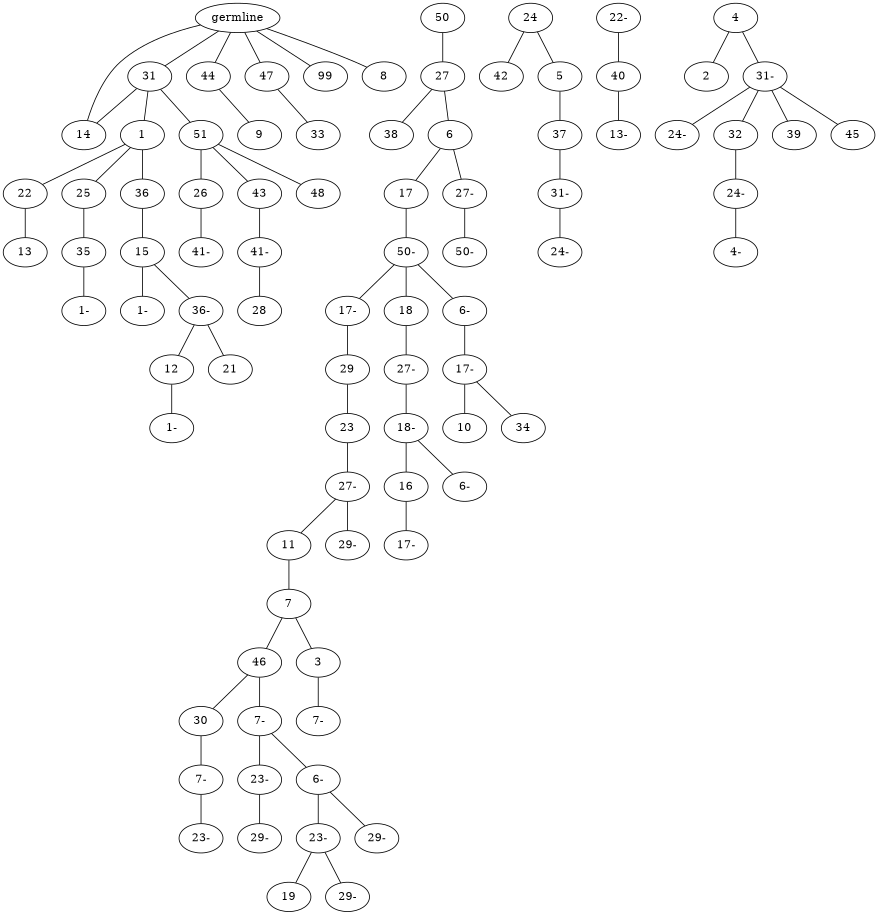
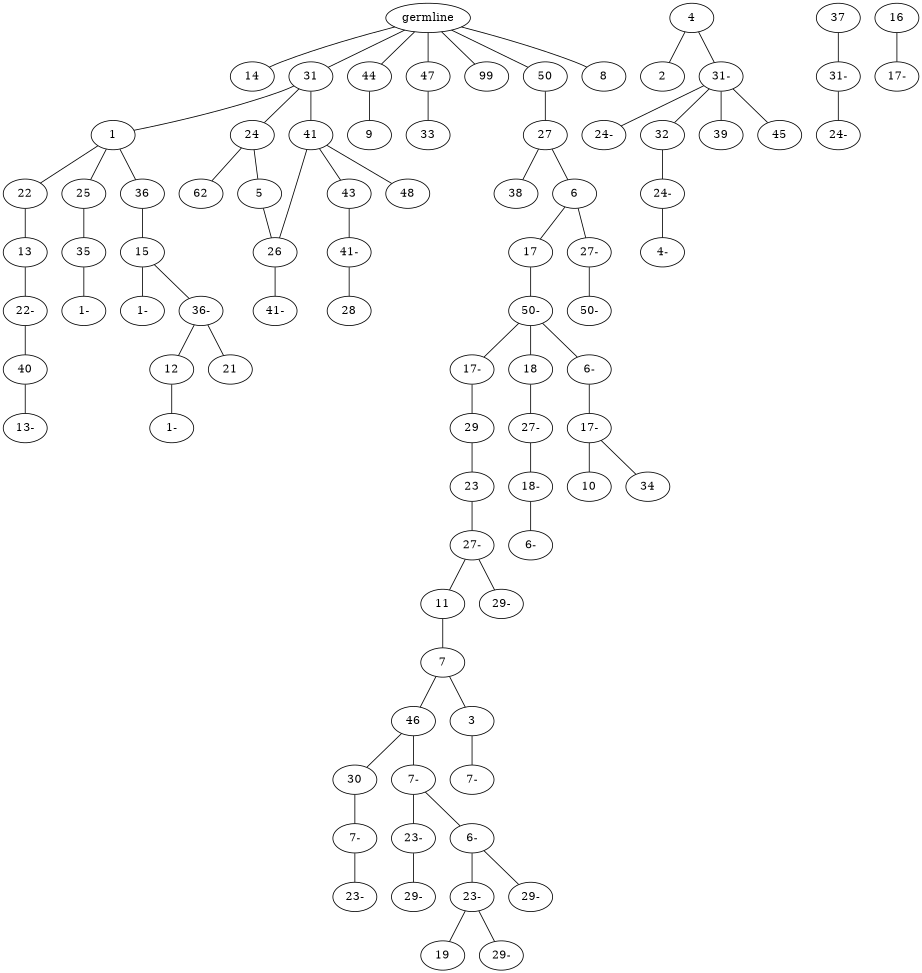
  graph {
    n1 [label=germline]
    n2 [label=14]
    n3 [label=31]
    n4 [label=44]
    n5 [label=47]
    n6 [label=99]
    n7 [label=50]
    n8 [label=8]
    n9 [label=1]
    n10 [label=24]
-   n11 [label=51]
+   n11 [label=41]
    n12 [label=9]
    n13 [label=33]
    n14 [label=27]
    n15 [label=22]
    n16 [label=25]
    n17 [label=36]
-   n18 [label=42]
+   n18 [label=62]
    n19 [label=5]
    n20 [label=26]
    n21 [label=43]
    n22 [label=48]
    n23 [label=13]
    n24 [label=35]
    n25 [label=15]
    n26 [label="22-"]
    n27 [label=40]
    n28 [label="13-"]
    n29 [label="1-"]
    n30 [label="1-"]
    n31 [label="36-"]
    n32 [label=12]
    n33 [label=21]
    n34 [label="1-"]
    n35 [label=4]
    n36 [label=2]
    n37 [label="31-"]
    n38 [label=37]
    n39 [label="24-"]
    n40 [label=32]
    n41 [label=39]
    n42 [label=45]
    n43 [label="24-"]
    n44 [label="4-"]
    n45 [label="31-"]
    n46 [label="24-"]
    n47 [label="41-"]
    n48 [label="41-"]
    n49 [label=28]
    n50 [label=38]
    n51 [label=6]
    n52 [label=17]
    n53 [label="27-"]
    n54 [label="50-"]
    n55 [label="50-"]
    n56 [label="17-"]
    n57 [label=18]
    n58 [label="6-"]
    n59 [label=29]
    n60 [label="27-"]
    n61 [label="17-"]
    n62 [label=23]
    n63 [label="27-"]
    n64 [label=11]
    n65 [label="29-"]
    n66 [label=7]
    n67 [label=46]
    n68 [label=3]
    n69 [label=30]
    n70 [label="7-"]
    n71 [label="7-"]
    n72 [label="7-"]
    n73 [label="23-"]
    n74 [label="6-"]
    n75 [label="23-"]
    n76 [label="29-"]
    n77 [label="23-"]
    n78 [label="29-"]
    n79 [label=19]
    n80 [label="29-"]
    n81 [label="18-"]
    n82 [label=16]
    n83 [label="6-"]
    n84 [label="17-"]
    n85 [label=10]
    n86 [label=34]
    n1 -- n2
    n1 -- n3
    n1 -- n4
    n1 -- n5
    n1 -- n6
+   n1 -- n7
    n1 -- n8
    n3 -- n9
-   n3 -- n2
+   n3 -- n10
    n3 -- n11
    n4 -- n12
    n5 -- n13
    n7 -- n14
    n9 -- n15
    n9 -- n16
    n9 -- n17
    n10 -- n18
    n10 -- n19
    n11 -- n20
    n11 -- n21
    n11 -- n22
    n14 -- n50
    n14 -- n51
    n15 -- n23
    n16 -- n24
    n17 -- n25
-   n19 -- n38
+   n19 -- n20
    n20 -- n47
    n21 -- n48
+   n23 -- n26
    n24 -- n29
    n25 -- n30
    n25 -- n31
    n26 -- n27
    n27 -- n28
    n31 -- n32
    n31 -- n33
    n32 -- n34
    n35 -- n36
    n35 -- n37
    n37 -- n39
    n37 -- n40
    n37 -- n41
    n37 -- n42
    n38 -- n45
    n40 -- n43
    n43 -- n44
    n45 -- n46
    n48 -- n49
    n51 -- n52
    n51 -- n53
    n52 -- n54
    n53 -- n55
    n54 -- n56
    n54 -- n57
    n54 -- n58
    n56 -- n59
    n57 -- n60
    n58 -- n61
    n59 -- n62
    n60 -- n81
    n61 -- n85
    n61 -- n86
    n62 -- n63
    n63 -- n64
    n63 -- n65
    n64 -- n66
    n66 -- n67
    n66 -- n68
    n67 -- n69
    n67 -- n70
    n68 -- n71
    n69 -- n72
    n70 -- n73
    n70 -- n74
    n72 -- n75
    n73 -- n76
    n74 -- n77
    n74 -- n78
    n77 -- n79
    n77 -- n80
-   n81 -- n82
    n81 -- n83
    n82 -- n84
  }
